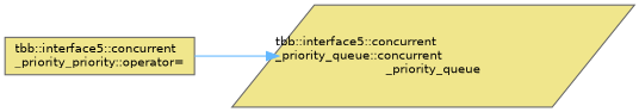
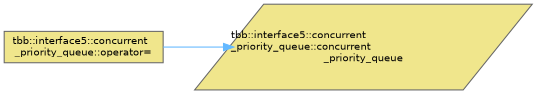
  digraph {
    rankdir=LR
    node [fillcolor=khaki fontname=Helvetica fontsize=10 style=filled]
-   n1 [color=gray40 fontcolor=black height=0.2 label="tbb::interface5::concurrent\l_priority_priority::operator=" shape=box width=0.4]
+   n1 [color=gray40 fontcolor=black height=0.2 label="tbb::interface5::concurrent\l_priority_queue::operator=" shape=box width=0.4]
    n2 [color=grey40 height=0.2 label="tbb::interface5::concurrent\l_priority_queue::concurrent\l_priority_queue" shape=parallelogram width=0.4]
    n1 -> n2 [color=steelblue1 fontname=Helvetica fontsize=10 labelfontname=Helvetica labelfontsize=10 style=solid]
  }
